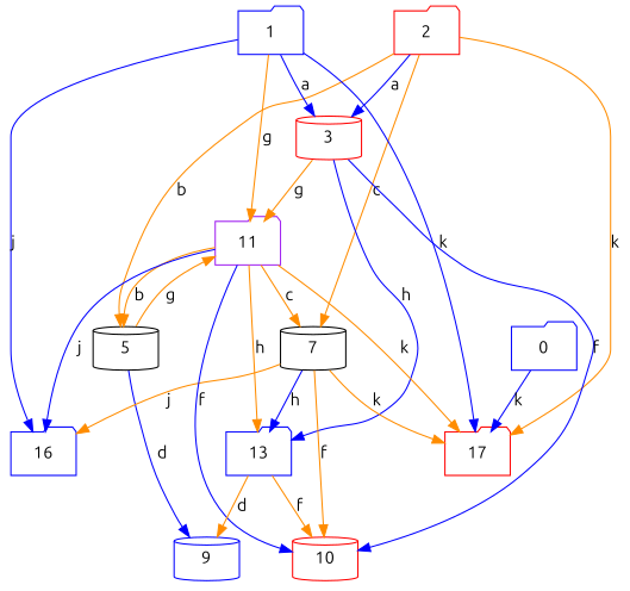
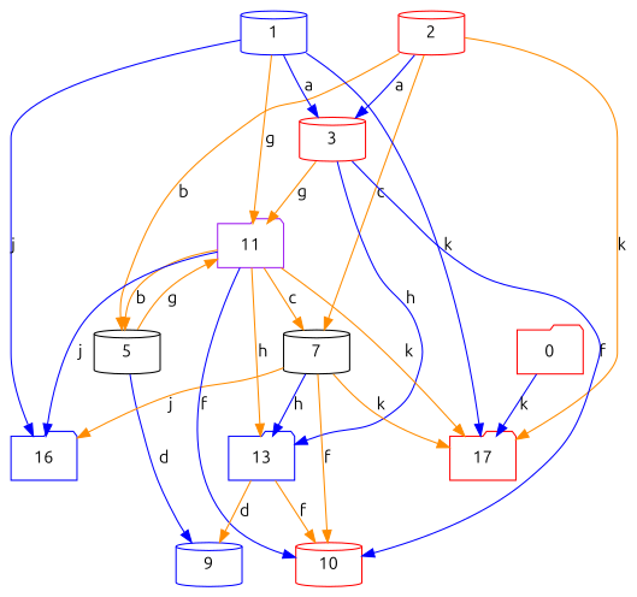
  strict digraph {
    fontname=Ubuntu
    node [color=blue fontname=Ubuntu shape=folder]
    edge [color=darkorange fontname=Ubuntu]
-   2 [color=red]
+   2 [color=red shape=cylinder]
    3 [color=red shape=cylinder]
    5 [color=black shape=cylinder]
    7 [color=black shape=cylinder]
    17 [color=red]
    10 [color=red shape=cylinder]
    11 [color=purple]
    13
    9 [shape=cylinder]
    16
-   0
-   1
+   0 [color=red]
+   1 [shape=cylinder]
    2 -> 3 [color=blue label=a]
    2 -> 5 [label=b]
    2 -> 7 [label=c]
    2 -> 17 [label=k]
    3 -> 10 [color=blue label=f]
    3 -> 11 [label=g]
    3 -> 13 [color=blue label=h]
    5 -> 11 [label=g]
    5 -> 9 [color=blue label=d]
    7 -> 17 [label=k]
    7 -> 10 [label=f]
    7 -> 13 [color=blue label=h]
    7 -> 16 [label=j]
    11 -> 5 [label=b]
    11 -> 7 [label=c]
    11 -> 17 [label=k]
    11 -> 10 [color=blue label=f]
    11 -> 13 [label=h]
    11 -> 16 [color=blue label=j]
    13 -> 10 [label=f]
    13 -> 9 [label=d]
    0 -> 17 [color=blue label=k]
    1 -> 3 [color=blue label=a]
    1 -> 17 [color=blue label=k]
    1 -> 11 [label=g]
    1 -> 16 [color=blue label=j]
  }
